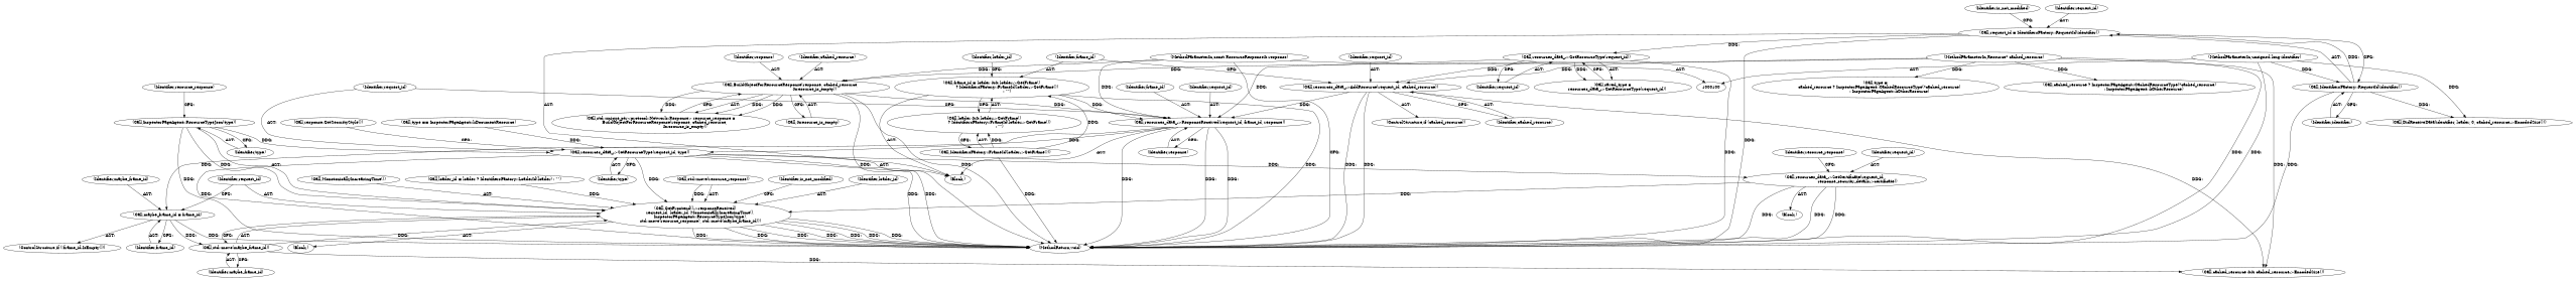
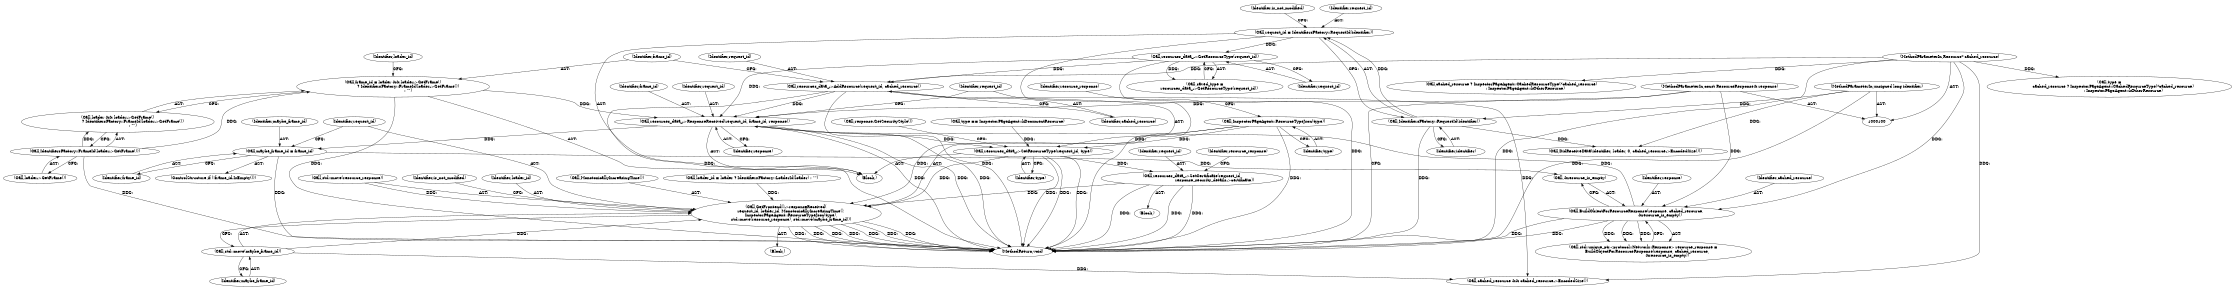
  digraph {
    n1 [label="(Call,resources_data_->ResponseReceived(request_id, frame_id, response))"]
    n2 [label="(Call,resources_data_->SetResourceType(request_id, type))"]
    n3 [label="(Call,maybe_frame_id = frame_id)"]
    n4 [label="(MethodReturn,void)"]
    n5 [label="(Identifier,response)"]
    n6 [label="(Block,)"]
    n7 [label="(Call,resources_data_->SetCertificate(request_id,\n                                    response_security_details->certificate))"]
    n8 [label="(Call,GetFrontend()->responseReceived(\n        request_id, loader_id, MonotonicallyIncreasingTime(),\n        InspectorPageAgent::ResourceTypeJson(type),\n        std::move(resource_response), std::move(maybe_frame_id)))"]
    n9 [label="(Identifier,type)"]
    n10 [label="(Call,std::move(maybe_frame_id))"]
    n11 [label="(Identifier,frame_id)"]
    n12 [label="(ControlStructure,if (!frame_id.IsEmpty()))"]
    n13 [label="(Call,resources_data_->AddResource(request_id, cached_resource))"]
    n14 [label="(Identifier,cached_resource)"]
    n15 [label="(Call,cached_resource && cached_resource->EncodedSize())"]
-   n16 [label="(ControlStructure,if (cached_resource))"]
    n17 [label="(Call,resources_data_->GetResourceType(request_id))"]
    n18 [label="(Identifier,request_id)"]
    n19 [label="(Call,saved_type =\n       resources_data_->GetResourceType(request_id))"]
    n20 [label="(Call,request_id = IdentifiersFactory::RequestId(identifier))"]
    n21 [label="(Call,IdentifiersFactory::RequestId(identifier))"]
    n22 [label="(Identifier,identifier)"]
    n23 [label="(Call,DidReceiveData(identifier, loader, 0, cached_resource->EncodedSize()))"]
    n24 [label="(MethodParameterIn,unsigned long identifier)"]
    1000100
    n26 [label="(MethodParameterIn,Resource* cached_resource)"]
    n27 [label="(Call,BuildObjectForResourceResponse(response, cached_resource,\n                                      &resource_is_empty))"]
    n28 [label="(Call,type =\n      cached_resource ? InspectorPageAgent::CachedResourceType(*cached_resource)\n                      : InspectorPageAgent::kOtherResource)"]
    n29 [label="(Call,cached_resource ? InspectorPageAgent::CachedResourceType(*cached_resource)\n                      : InspectorPageAgent::kOtherResource)"]
    n30 [label="(Call,&resource_is_empty)"]
    n31 [label="(Call,std::unique_ptr<protocol::Network::Response> resource_response =\n      BuildObjectForResourceResponse(response, cached_resource,\n                                      &resource_is_empty))"]
    n32 [label="(Call,frame_id = loader && loader->GetFrame()\n                        ? IdentifiersFactory::FrameId(loader->GetFrame())\n                        : \"\")"]
    n33 [label="(Call,loader && loader->GetFrame()\n                        ? IdentifiersFactory::FrameId(loader->GetFrame())\n                        : \"\")"]
    n34 [label="(Call,IdentifiersFactory::FrameId(loader->GetFrame()))"]
+   n35 [label="(Call,loader->GetFrame())"]
    n36 [label="(MethodParameterIn,const ResourceResponse& response)"]
    n37 [label="(Block,)"]
    n38 [label="(Block,)"]
    n39 [label="(Call,InspectorPageAgent::ResourceTypeJson(type))"]
    n40 [label="(Identifier,type)"]
    n41 [label="(Identifier,maybe_frame_id)"]
    n42 [label="(Identifier,frame_id)"]
    n43 [label="(Identifier,maybe_frame_id)"]
    n44 [label="(Identifier,resource_response)"]
    n45 [label="(Identifier,request_id)"]
    n46 [label="(Call,loader_id = loader ? IdentifiersFactory::LoaderId(loader) : \"\")"]
    n47 [label="(Identifier,request_id)"]
    n48 [label="(Identifier,request_id)"]
    n49 [label="(Call,std::move(resource_response))"]
    n50 [label="(Identifier,request_id)"]
    n51 [label="(Identifier,request_id)"]
    n52 [label="(Identifier,cached_resource)"]
    n53 [label="(Identifier,is_not_modified)"]
    n54 [label="(Identifier,is_not_modified)"]
    n55 [label="(Identifier,loader_id)"]
    n56 [label="(Identifier,request_id)"]
    n57 [label="(Identifier,response)"]
    n58 [label="(Call,MonotonicallyIncreasingTime())"]
    n59 [label="(Identifier,resource_response)"]
    n60 [label="(Identifier,frame_id)"]
    n61 [label="(Call,type == InspectorPageAgent::kDocumentResource)"]
    n62 [label="(Call,response.GetSecurityStyle())"]
    n63 [label="(Identifier,loader_id)"]
    n1 -> n2 [label="DDG: "]
    n1 -> n3 [label="DDG: "]
    n1 -> n4 [label="DDG: "]
    n1 -> n4 [label="DDG: "]
    n1 -> n4 [label="DDG: "]
    n1 -> n5 [label="CFG: "]
    n1 -> n6 [label="AST: "]
    n2 -> n4 [label="DDG: "]
    n2 -> n4 [label="DDG: "]
    n2 -> n4 [label="DDG: "]
    n2 -> n6 [label="AST: "]
    n2 -> n7 [label="DDG: "]
    n2 -> n8 [label="DDG: "]
    n2 -> n9 [label="CFG: "]
    n3 -> n4 [label="DDG: "]
-   n3 -> n10 [label="DDG: "]
+   n3 -> n30 [label="DDG: "]
    n3 -> n11 [label="CFG: "]
    n3 -> n12 [label="AST: "]
    n5 -> n1 [label="AST: "]
    n7 -> n4 [label="DDG: "]
    n7 -> n4 [label="DDG: "]
    n7 -> n4 [label="DDG: "]
    n7 -> n8 [label="DDG: "]
    n7 -> n37 [label="AST: "]
    n8 -> n4 [label="DDG: "]
    n8 -> n4 [label="DDG: "]
    n8 -> n4 [label="DDG: "]
    n8 -> n4 [label="DDG: "]
    n8 -> n4 [label="DDG: "]
    n8 -> n4 [label="DDG: "]
    n8 -> n4 [label="DDG: "]
    n8 -> n10 [label="CFG: "]
    n8 -> n38 [label="AST: "]
    n9 -> n2 [label="AST: "]
    n10 -> n8 [label="AST: "]
    n10 -> n8 [label="DDG: "]
    n10 -> n15 [label="DDG: "]
    n10 -> n41 [label="CFG: "]
    n11 -> n3 [label="AST: "]
    n13 -> n1 [label="DDG: "]
    n13 -> n4 [label="DDG: "]
    n13 -> n4 [label="DDG: "]
    n13 -> n14 [label="CFG: "]
    n13 -> n15 [label="DDG: "]
-   n13 -> n16 [label="AST: "]
    n14 -> n13 [label="AST: "]
    n17 -> n1 [label="DDG: "]
    n17 -> n4 [label="DDG: "]
    n17 -> n13 [label="DDG: "]
    n17 -> n18 [label="CFG: "]
    n17 -> n19 [label="AST: "]
    n17 -> n19 [label="DDG: "]
    n18 -> n17 [label="AST: "]
    n19 -> n17 [label="CFG: "]
    n20 -> n4 [label="DDG: "]
    n20 -> n6 [label="AST: "]
    n20 -> n17 [label="DDG: "]
    n20 -> n21 [label="CFG: "]
    n21 -> n4 [label="DDG: "]
    n21 -> n20 [label="AST: "]
    n21 -> n20 [label="DDG: "]
    n21 -> n22 [label="CFG: "]
    n21 -> n23 [label="DDG: "]
    n22 -> n21 [label="AST: "]
    n24 -> n4 [label="DDG: "]
    n24 -> n21 [label="DDG: "]
    n24 -> n23 [label="DDG: "]
    n24 -> 1000100 [label="AST: "]
    n26 -> n4 [label="DDG: "]
    n26 -> n13 [label="DDG: "]
    n26 -> n15 [label="DDG: "]
+   n26 -> 1000100 [label="AST: "]
    n26 -> n27 [label="DDG: "]
    n26 -> n28 [label="DDG: "]
    n26 -> n29 [label="DDG: "]
    n27 -> n1 [label="DDG: "]
    n27 -> n4 [label="DDG: "]
    n27 -> n4 [label="DDG: "]
    n27 -> n30 [label="CFG: "]
    n27 -> n31 [label="AST: "]
    n27 -> n31 [label="DDG: "]
    n27 -> n31 [label="DDG: "]
    n27 -> n31 [label="DDG: "]
    n30 -> n27 [label="AST: "]
    n31 -> n27 [label="CFG: "]
    n32 -> n1 [label="DDG: "]
    n32 -> n4 [label="DDG: "]
    n32 -> n6 [label="AST: "]
    n32 -> n33 [label="CFG: "]
    n33 -> n32 [label="AST: "]
    n33 -> n34 [label="CFG: "]
    n34 -> n4 [label="DDG: "]
    n34 -> n32 [label="DDG: "]
    n34 -> n33 [label="AST: "]
    n34 -> n33 [label="DDG: "]
+   n34 -> n35 [label="CFG: "]
+   n35 -> n34 [label="AST: "]
    n36 -> n1 [label="DDG: "]
    n36 -> n4 [label="CFG: "]
    n36 -> 1000100 [label="AST: "]
    n36 -> n27 [label="DDG: "]
    n39 -> n2 [label="DDG: "]
    n39 -> n4 [label="DDG: "]
    n39 -> n8 [label="AST: "]
    n39 -> n8 [label="DDG: "]
    n39 -> n40 [label="CFG: "]
    n40 -> n39 [label="AST: "]
    n41 -> n10 [label="AST: "]
    n42 -> n1 [label="AST: "]
    n43 -> n3 [label="AST: "]
    n44 -> n7 [label="CFG: "]
    n45 -> n1 [label="AST: "]
    n46 -> n8 [label="DDG: "]
    n47 -> n13 [label="AST: "]
    n48 -> n7 [label="AST: "]
    n49 -> n8 [label="AST: "]
    n49 -> n8 [label="DDG: "]
    n50 -> n1 [label="CFG: "]
    n50 -> n2 [label="AST: "]
    n51 -> n3 [label="CFG: "]
    n51 -> n8 [label="AST: "]
    n52 -> n27 [label="AST: "]
    n53 -> n20 [label="CFG: "]
    n54 -> n8 [label="CFG: "]
    n55 -> n8 [label="AST: "]
    n56 -> n20 [label="AST: "]
    n57 -> n27 [label="AST: "]
    n58 -> n8 [label="AST: "]
    n59 -> n39 [label="CFG: "]
    n60 -> n13 [label="CFG: "]
    n60 -> n32 [label="AST: "]
    n61 -> n2 [label="DDG: "]
    n62 -> n2 [label="CFG: "]
    n63 -> n32 [label="CFG: "]
  }
